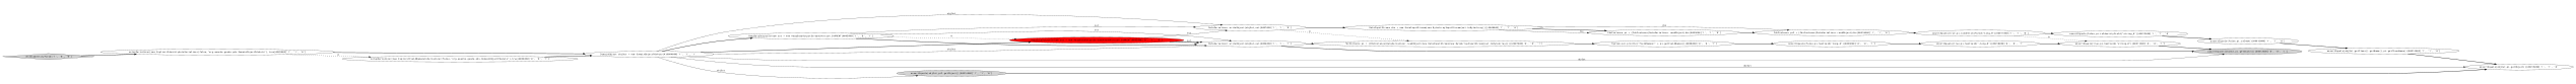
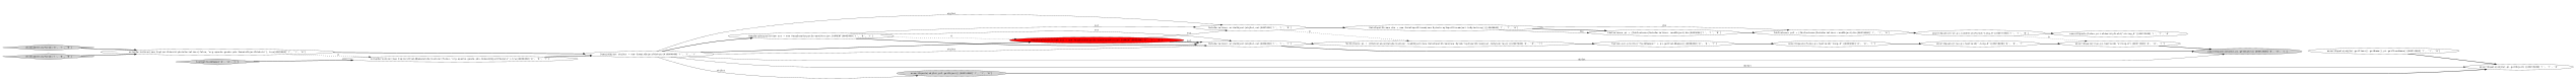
  digraph {
    fontname="Roboto Mono"
    rankdir=LR
    node [fillcolor=white fontname="Roboto Mono" shape=ellipse style=filled]
    edge [fontname="Roboto Mono" style=bold]
    n1 [label="assertEquals(true,pi.hasField(\"_long_0\"))@@@10@@@['0', '0', '1']"]
    n2 [label="assertEquals(true,pi.hasField(\"string_0\"))@@@11@@@['0', '0', '1']"]
    n3 [fillcolor=lightgray label="assertEquals(objOut,pi.getObject())@@@12@@@['0', '0', '1']"]
    n4 [label="assertEquals(true,pi.isIdentityField(\"long_0\"))@@@11@@@['1', '1', '0']"]
    n5 [label="assertEquals(false,pi.isIdentityField(\"string_0\"))@@@12@@@['1', '1', '0']"]
-   n6 [label="assertEquals(false,pi.isEnum())@@@13@@@['1', '1', '0']"]
    n7 [label="setupSerializer(new ExplicitFieldNameAutoSerializer(false,\"org.apache.geode.pdx.DomainObjectPdxAuto\"),true)@@@3@@@['0', '0', '1']"]
    n8 [label="DomainObject objOut = new DomainObjectPdxAuto(4)@@@4@@@['1', '1', '1']"]
    n9 [label="assertEquals(objOut,pi.getObject())@@@15@@@['1', '1', '0']"]
    n10 [label="HeapDataOutputStream out = new HeapDataOutputStream(Version.CURRENT)@@@5@@@['1', '0', '1']"]
    n11 [label="DataSerializer.writeObject(objOut,out)@@@6@@@['1', '1', '1']"]
    n12 [fillcolor=red label="HeapDataOutputStream out = new HeapDataOutputStream(KnownVersion.CURRENT)@@@5@@@['0', '1', '0']"]
    n13 [label="DataSerializer.writeObject(objOut,out)@@@7@@@['1', '1', '0']"]
    n14 [fillcolor=lightgray label="assertEquals(objOut,pi2.getObject())@@@16@@@['1', '1', '0']"]
    n15 [label="assertEquals(objOut.getClass().getName(),pi.getClassName())@@@14@@@['1', '1', '0']"]
+   n16 [fillcolor=lightgray label="testIsIdentityField['0', '1', '0']" shape=diamond]
    n17 [label="setupSerializer(new ExplicitIdentityAutoSerializer(false,\"org.apache.geode.pdx.DomainObjectPdxAuto\"),true)@@@3@@@['1', '1', '0']"]
    n18 [label="PdxInstance pi2 = (PdxInstance)DataSerializer.readObject(dis)@@@10@@@['1', '1', '0']"]
    n19 [label="DataInputStream dis = new DataInputStream(new ByteArrayInputStream(out.toByteArray()))@@@8@@@['1', '1', '0']"]
    n20 [label="PdxInstance pi = (PdxInstance)DataSerializer.readObject(dis)@@@9@@@['1', '1', '0']"]
    n21 [label="PdxInstance pi = (PdxInstance)DataSerializer.readObject(new DataInputStream(new ByteArrayInputStream(out.toByteArray())))@@@7@@@['0', '0', '1']"]
    n22 [label="System.out.println(\"fieldNames=\" + pi.getFieldNames())@@@8@@@['0', '0', '1']"]
    n23 [label="assertEquals(false,pi.hasField(\"long_0\"))@@@9@@@['0', '0', '1']"]
    n24 [fillcolor=lightgray label="testIsIdentityField['1', '0', '0']" shape=diamond]
+   n25 [fillcolor=lightgray label="testGetFieldName['0', '0', '1']" shape=diamond]
    n1 -> n2
    n2 -> n3
    n4 -> n2 [label=0 style=dashed]
    n4 -> n5
-   n5 -> n6
-   n6 -> n15
    n7 -> n8
    n8 -> n3 [label=objOut style=solid]
    n8 -> n9 [label=objOut style=solid]
    n8 -> n10
    n8 -> n11 [label=objOut style=solid]
    n8 -> n12
    n8 -> n13 [label=objOut style=solid]
    n8 -> n14 [label=objOut style=solid]
    n10 -> n11 [label=out style=solid]
    n10 -> n11
    n10 -> n12 [label=0 style=dashed]
    n10 -> n13 [label=out style=solid]
    n11 -> n3
    n11 -> n21
    n12 -> n11
    n12 -> n11 [label=out style=solid]
    n12 -> n13 [label=out style=solid]
    n13 -> n19
    n13 -> n21 [label=0 style=dashed]
    n14 -> n9
    n15 -> n9
+   n16 -> n17
    n17 -> n7 [label=0 style=dashed]
    n17 -> n8
    n18 -> n4
    n19 -> n18 [label=dis style=solid]
    n19 -> n20 [label=dis style=solid]
    n19 -> n20
    n20 -> n18
    n21 -> n22
    n22 -> n23
    n23 -> n1
    n24 -> n17
+   n25 -> n7
  }
